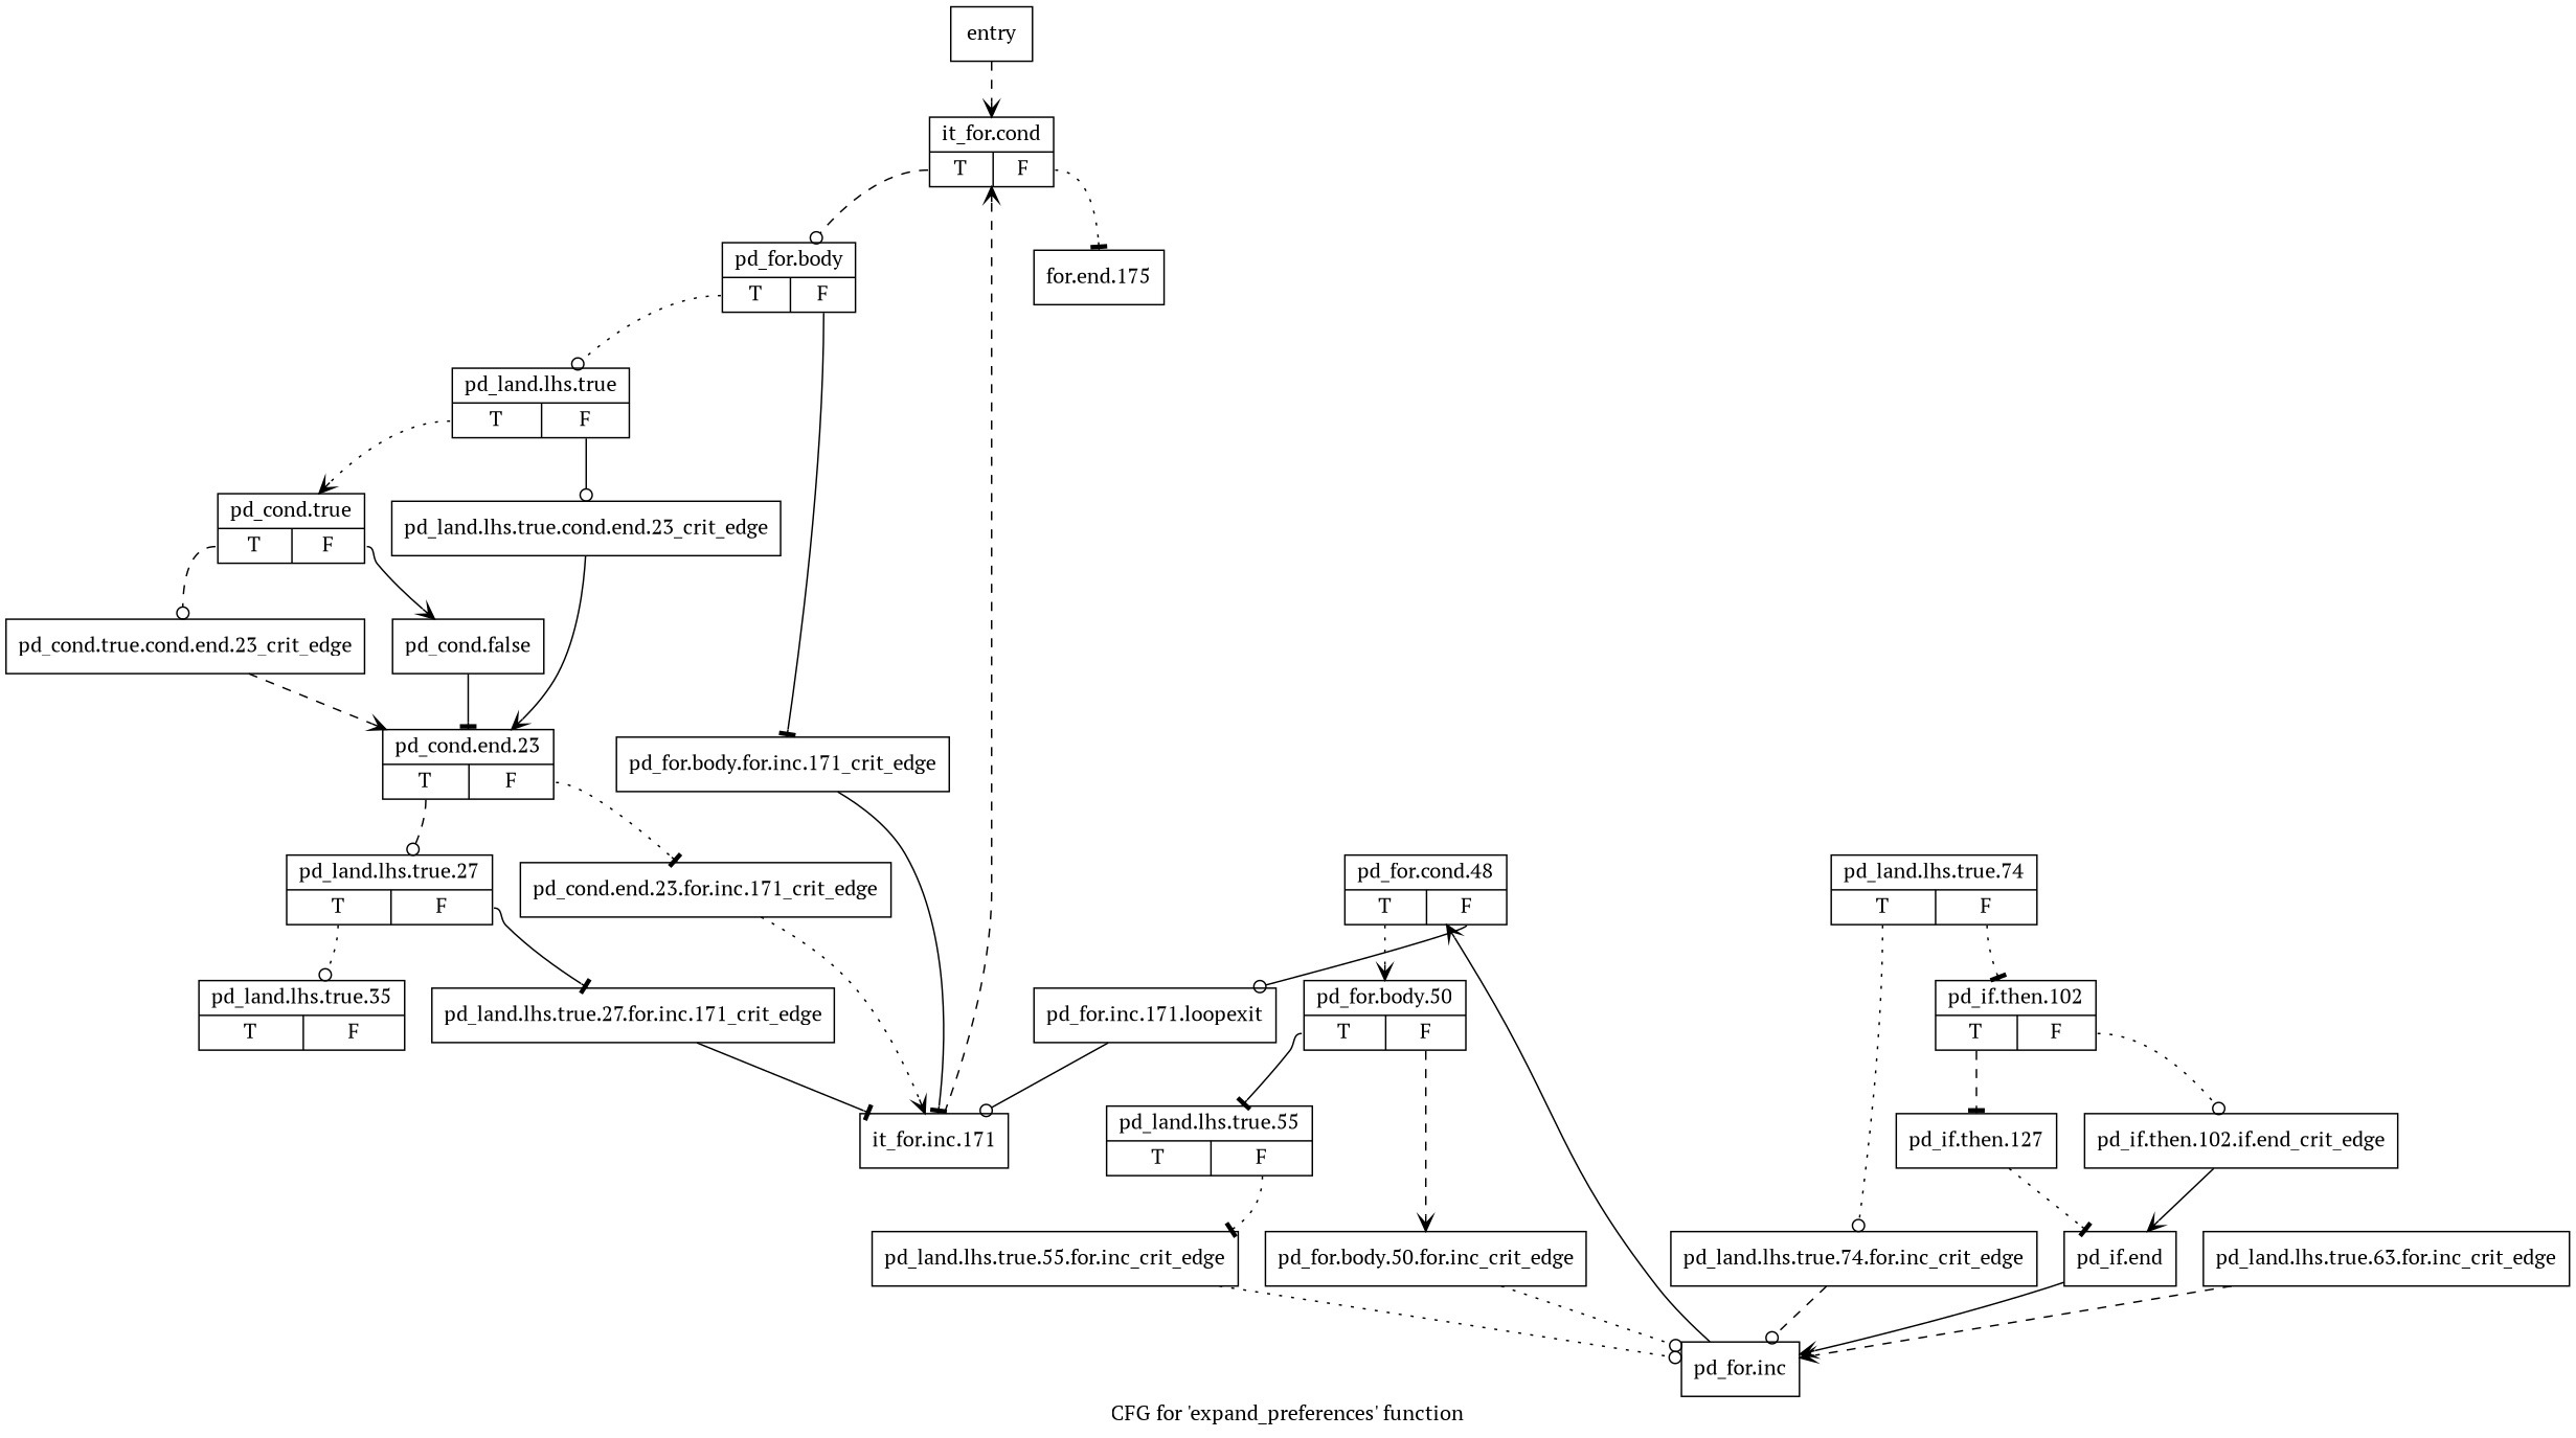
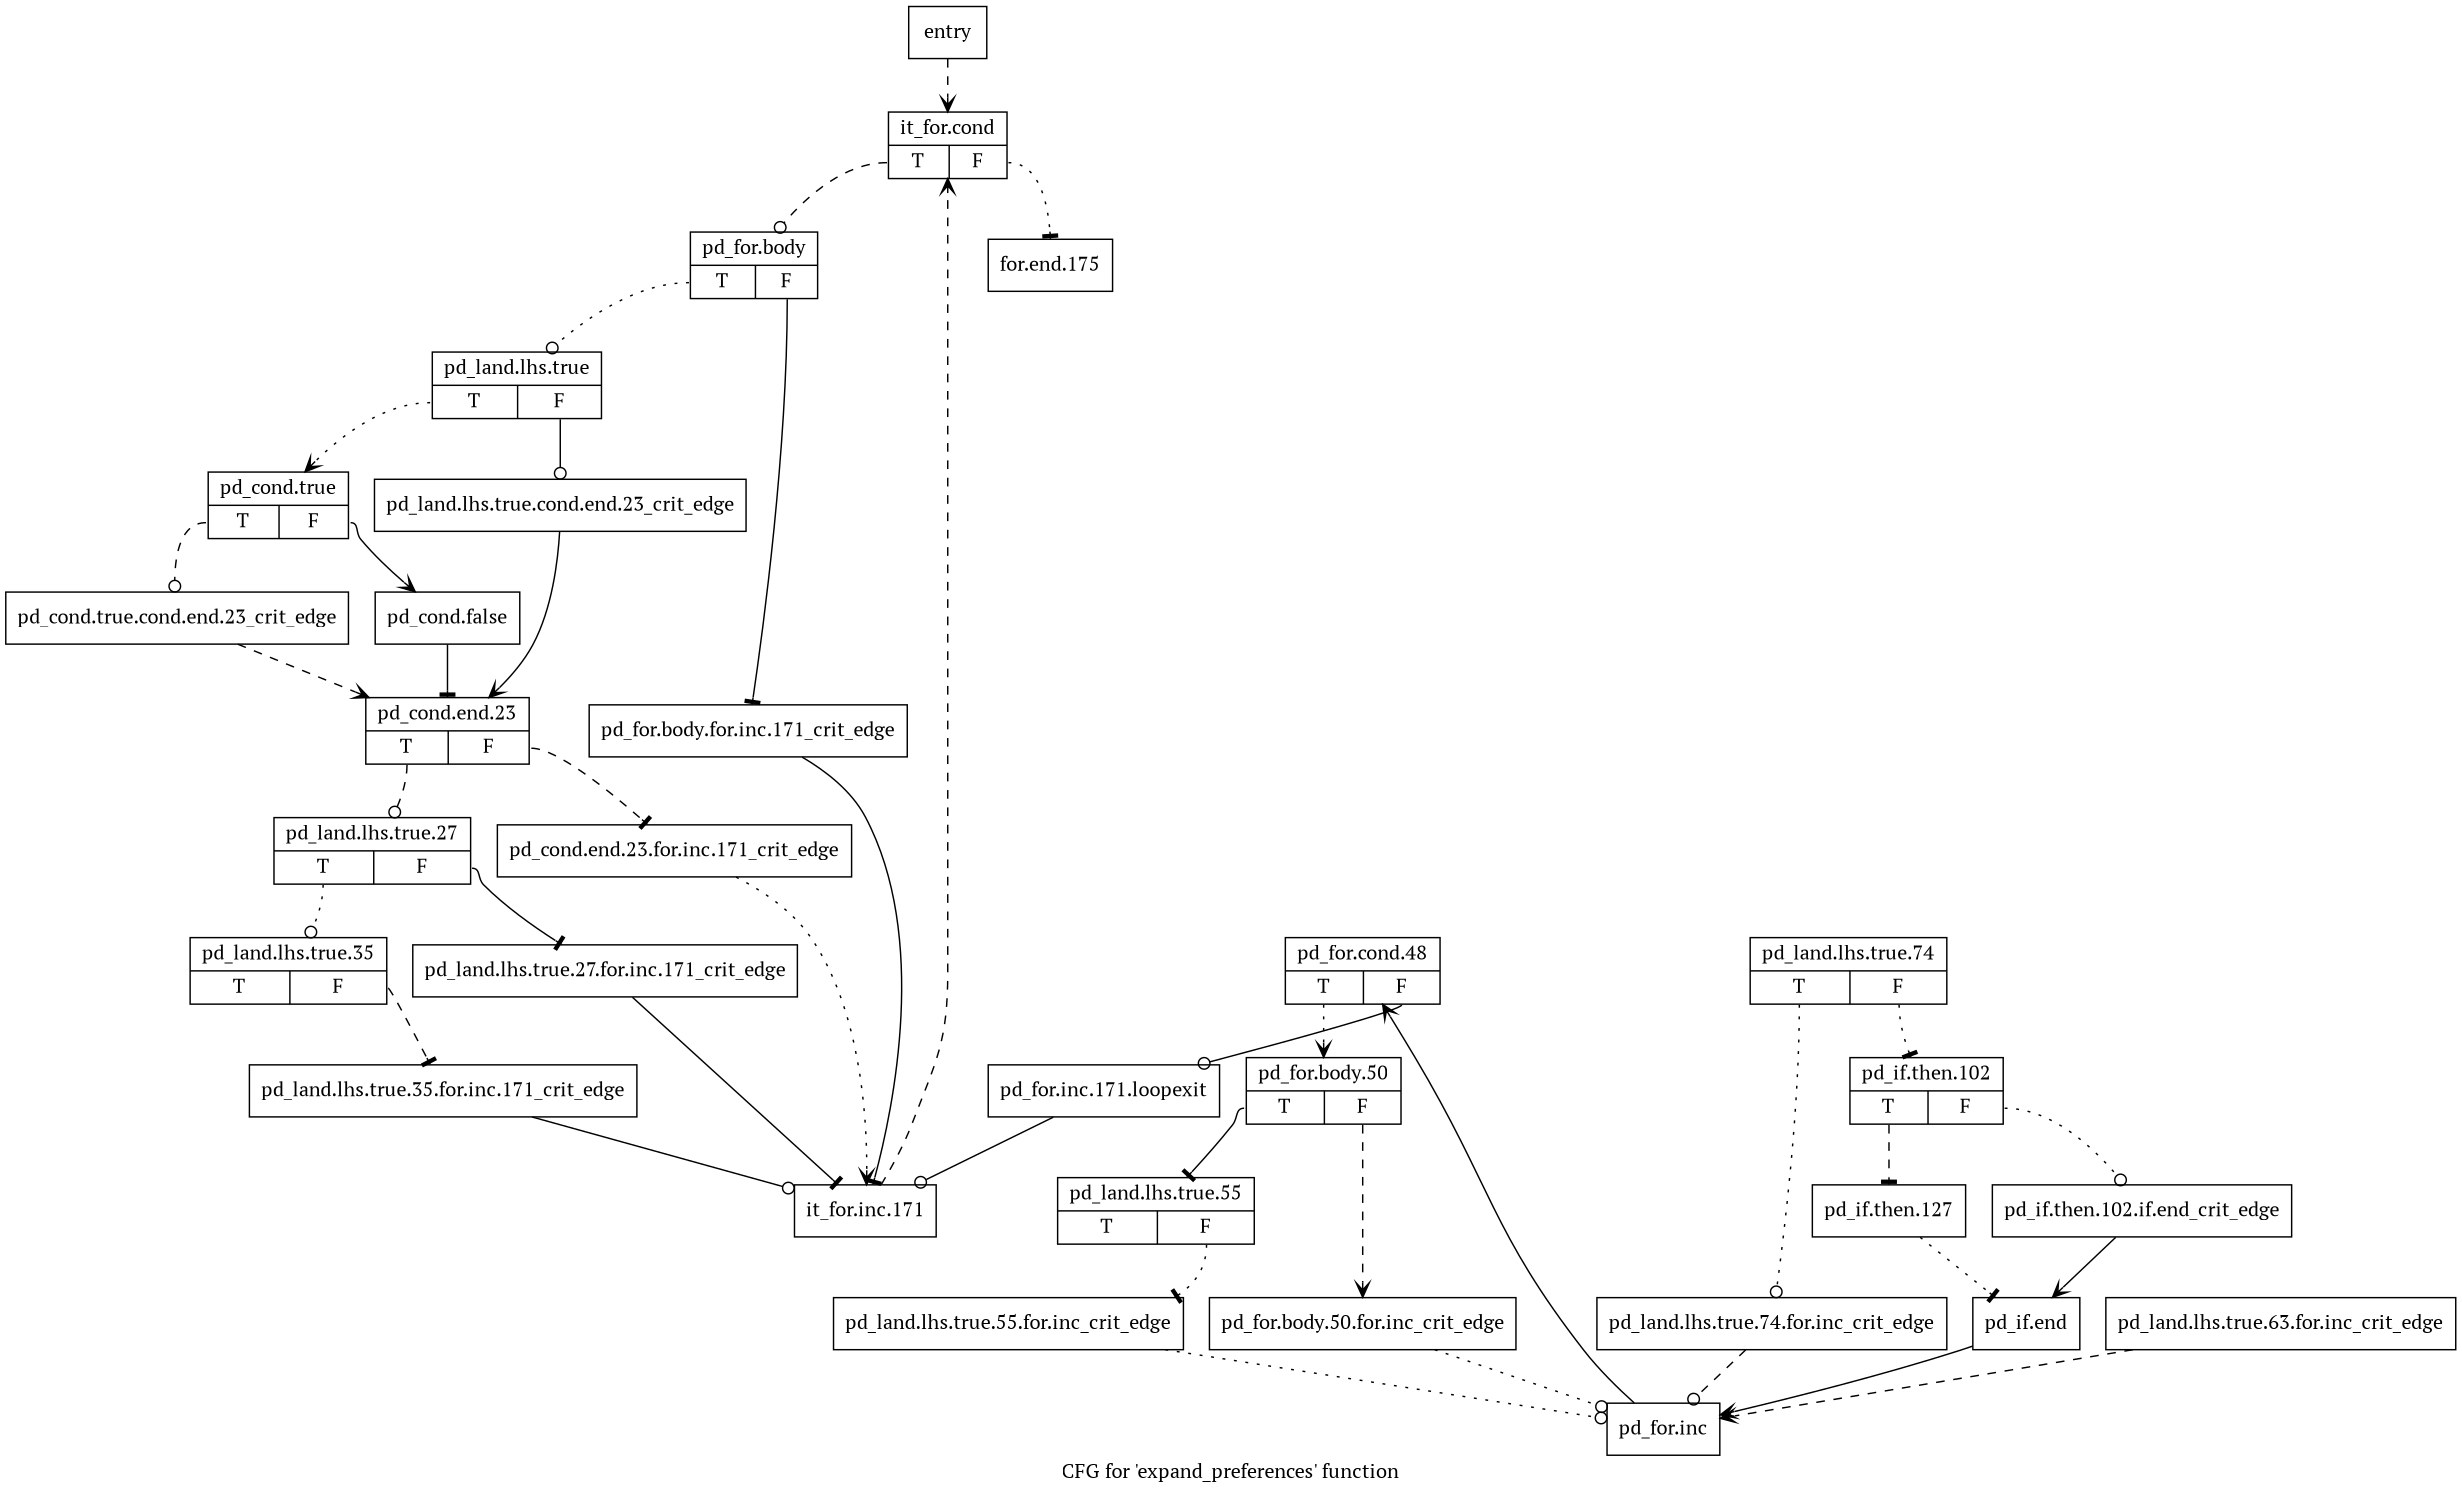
  digraph {
    fontname="PT Serif"
    label="CFG for 'expand_preferences' function"
    node [fontname="PT Serif" shape=record]
    edge [arrowhead=odot fontname="PT Serif" style=solid]
    n1 [label="{entry}"]
    n2 [label="{it_for.cond|{<s0>T|<s1>F}}"]
    n3 [label="{pd_for.body|{<s0>T|<s1>F}}"]
    n4 [label="{for.end.175}"]
    n5 [label="{pd_land.lhs.true|{<s0>T|<s1>F}}"]
    n6 [label="{pd_for.body.for.inc.171_crit_edge}"]
    n7 [label="{pd_cond.true|{<s0>T|<s1>F}}"]
    n8 [label="{pd_land.lhs.true.cond.end.23_crit_edge}"]
    n9 [label="{it_for.inc.171}"]
    n10 [label="{pd_cond.true.cond.end.23_crit_edge}"]
    n11 [label="{pd_cond.false}"]
    n12 [label="{pd_cond.end.23|{<s0>T|<s1>F}}"]
    n13 [label="{pd_land.lhs.true.27|{<s0>T|<s1>F}}"]
    n14 [label="{pd_cond.end.23.for.inc.171_crit_edge}"]
    n15 [label="{pd_land.lhs.true.35|{<s0>T|<s1>F}}"]
    n16 [label="{pd_land.lhs.true.27.for.inc.171_crit_edge}"]
+   n17 [label="{pd_land.lhs.true.35.for.inc.171_crit_edge}"]
    n18 [label="{pd_for.cond.48|{<s0>T|<s1>F}}"]
    n19 [label="{pd_for.body.50|{<s0>T|<s1>F}}"]
    n20 [label="{pd_for.inc.171.loopexit}"]
    n21 [label="{pd_land.lhs.true.55|{<s0>T|<s1>F}}"]
    n22 [label="{pd_for.body.50.for.inc_crit_edge}"]
    n23 [label="{pd_land.lhs.true.55.for.inc_crit_edge}"]
    n24 [label="{pd_for.inc}"]
    n25 [label="{pd_land.lhs.true.74|{<s0>T|<s1>F}}"]
    n26 [label="{pd_land.lhs.true.74.for.inc_crit_edge}"]
    n27 [label="{pd_if.then.102|{<s0>T|<s1>F}}"]
    n28 [label="{pd_land.lhs.true.63.for.inc_crit_edge}"]
    n29 [label="{pd_if.then.127}"]
    n30 [label="{pd_if.then.102.if.end_crit_edge}"]
    n31 [label="{pd_if.end}"]
    n1 -> n2 [arrowhead=vee style=dashed]
    n2 -> n3 [style=dashed tailport=s0]
    n2 -> n4 [arrowhead=tee style=dotted tailport=s1]
    n3 -> n5 [style=dotted tailport=s0]
    n3 -> n6 [arrowhead=tee tailport=s1]
    n5 -> n7 [arrowhead=vee style=dotted tailport=s0]
    n5 -> n8 [tailport=s1]
    n6 -> n9 [arrowhead=tee]
    n7 -> n10 [style=dashed tailport=s0]
    n7 -> n11 [arrowhead=vee tailport=s1]
    n8 -> n12 [arrowhead=vee]
    n9 -> n2 [arrowhead=vee style=dashed]
    n10 -> n12 [arrowhead=vee style=dashed]
    n11 -> n12 [arrowhead=tee]
    n12 -> n13 [style=dashed tailport=s0]
-   n12 -> n14 [arrowhead=tee style=dotted tailport=s1]
+   n12 -> n14 [arrowhead=tee style=dashed tailport=s1]
    n13 -> n15 [style=dotted tailport=s0]
    n13 -> n16 [arrowhead=tee tailport=s1]
    n14 -> n9 [arrowhead=vee style=dotted]
+   n15 -> n17 [arrowhead=tee style=dashed tailport=s1]
    n16 -> n9 [arrowhead=tee]
+   n17 -> n9
    n18 -> n19 [arrowhead=vee style=dotted tailport=s0]
    n18 -> n20 [tailport=s1]
    n19 -> n21 [arrowhead=tee tailport=s0]
    n19 -> n22 [arrowhead=vee style=dashed tailport=s1]
    n20 -> n9
    n21 -> n23 [arrowhead=tee style=dotted tailport=s1]
    n22 -> n24 [style=dotted]
    n23 -> n24 [style=dotted]
    n24 -> n18 [arrowhead=vee]
    n25 -> n26 [style=dotted tailport=s0]
    n25 -> n27 [arrowhead=tee style=dotted tailport=s1]
    n26 -> n24 [style=dashed]
    n27 -> n29 [arrowhead=tee style=dashed tailport=s0]
    n27 -> n30 [style=dotted tailport=s1]
    n28 -> n24 [arrowhead=vee style=dashed]
    n29 -> n31 [arrowhead=tee style=dotted]
    n30 -> n31 [arrowhead=vee]
    n31 -> n24 [arrowhead=vee]
  }
